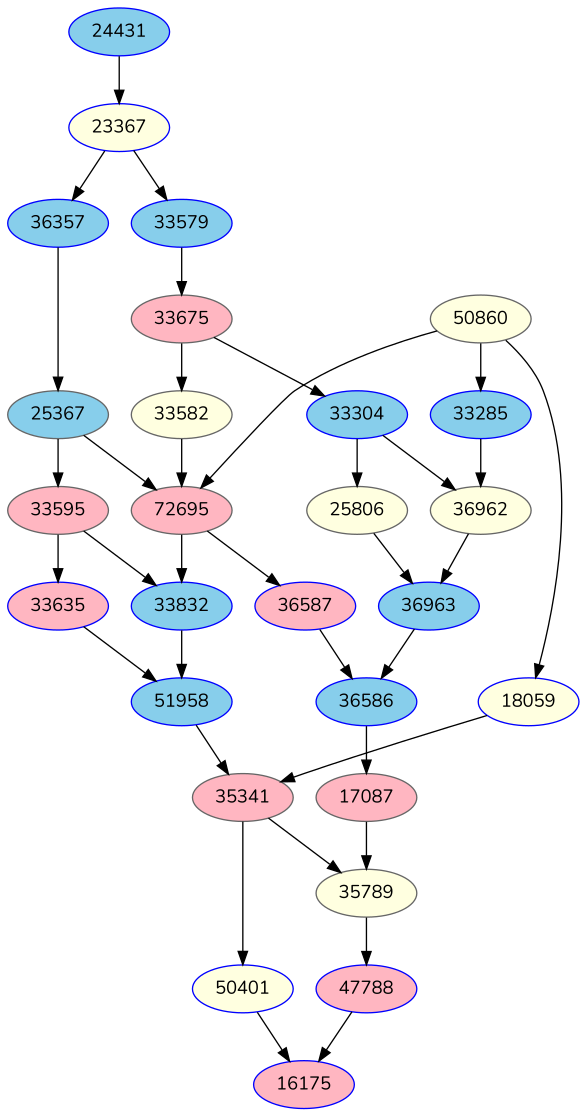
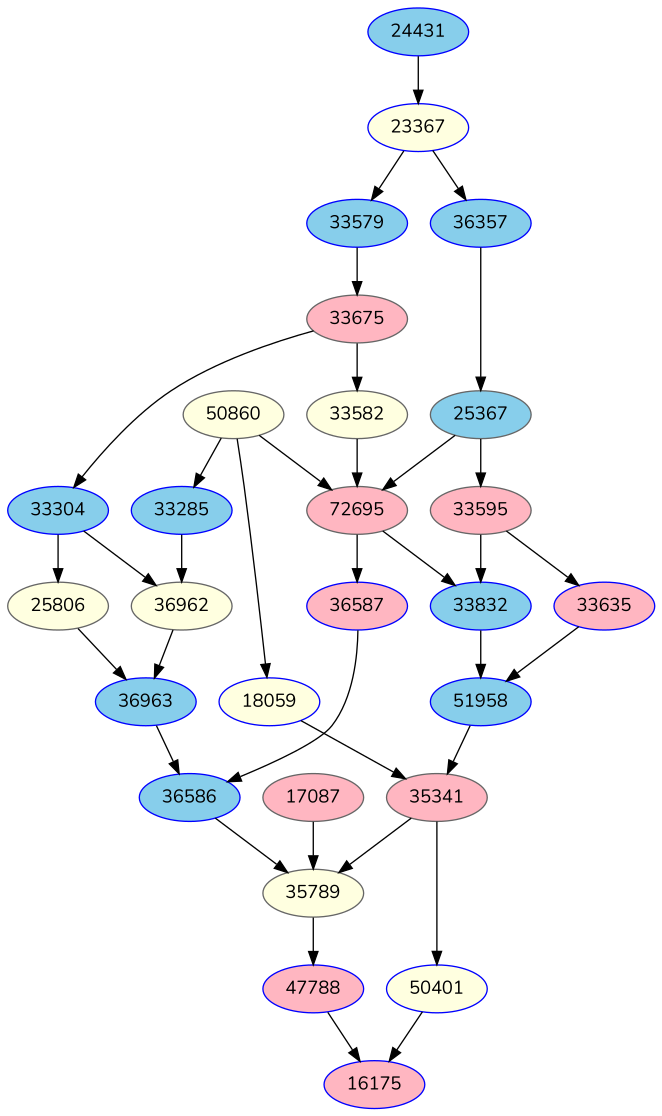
  strict digraph {
    fontname=Nunito
    node [color=blue fillcolor=skyblue fontname=Nunito style=filled]
    edge [fontname=Nunito]
    n1 [fillcolor=lightpink label=16175]
    n2 [fillcolor=lightpink label=47788]
    n3 [fillcolor=lightyellow label=50401]
    n4 [color=gray40 fillcolor=lightyellow label=35789]
    n5 [color=gray40 fillcolor=lightpink label=35341]
    n6 [color=gray40 fillcolor=lightpink label=17087]
    n7 [label=51958]
    n8 [fillcolor=lightyellow label=18059]
    n9 [label=36586]
    n10 [label=33832]
    n11 [fillcolor=lightpink label=33635]
    n12 [color=gray40 fillcolor=lightyellow label=50860]
    n13 [color=gray40 fillcolor=lightpink label=72695]
    n14 [label=33285]
    n15 [fillcolor=lightpink label=36587]
    n16 [color=gray40 fillcolor=lightyellow label=36962]
    n17 [label=36963]
    n18 [color=gray40 fillcolor=lightpink label=33595]
    n19 [color=gray40 fillcolor=lightyellow label=33582]
    n20 [color=gray40 fillcolor=lightyellow label=25806]
    n21 [color=gray40 label=25367]
    n22 [color=gray40 fillcolor=lightpink label=33675]
    n23 [label=33304]
    n24 [label=36357]
    n25 [label=33579]
    n26 [fillcolor=lightyellow label=23367]
    n27 [label=24431]
    n2 -> n1
    n3 -> n1
    n4 -> n2
    n5 -> n3
    n5 -> n4
    n6 -> n4
    n7 -> n5
    n8 -> n5
-   n9 -> n6
+   n9 -> n4
    n10 -> n7
    n11 -> n7
    n12 -> n8
    n12 -> n13
    n12 -> n14
    n13 -> n10
    n13 -> n15
    n14 -> n16
    n15 -> n9
    n16 -> n17
    n17 -> n9
    n18 -> n10
    n18 -> n11
    n19 -> n13
    n20 -> n17
    n21 -> n13
    n21 -> n18
    n22 -> n19
    n22 -> n23
    n23 -> n16
    n23 -> n20
    n24 -> n21
    n25 -> n22
    n26 -> n24
    n26 -> n25
    n27 -> n26
  }
